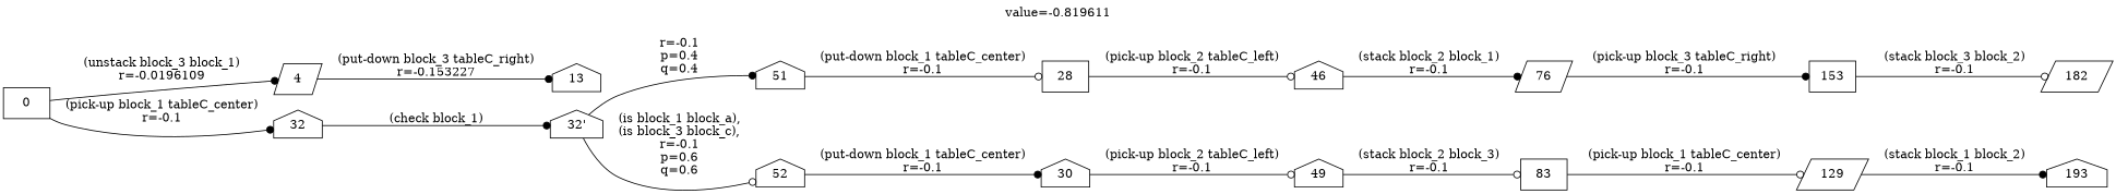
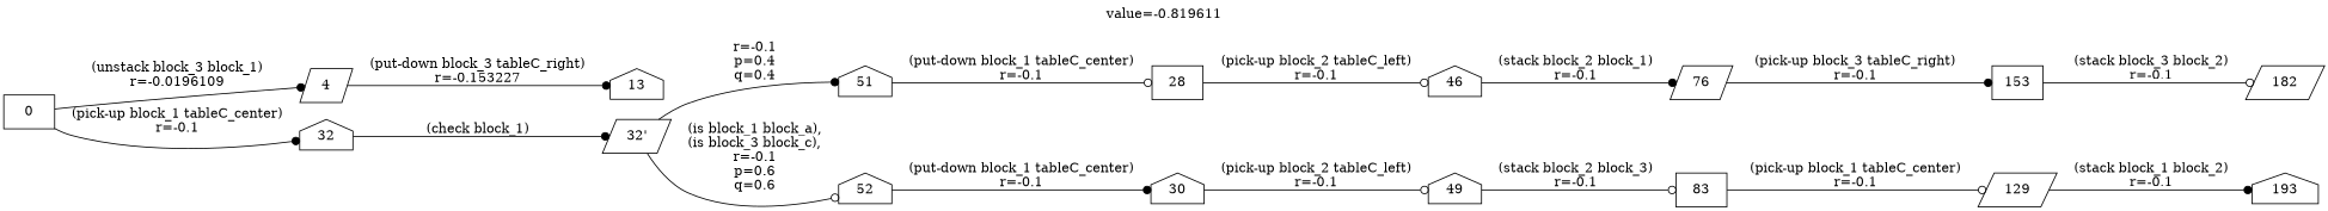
  digraph {
    label="value=-0.819611"
    labelloc=top
    rankdir=LR
    node [shape=house]
    edge [arrowhead=dot]
    0 [shape=box]
    4 [shape=parallelogram]
    32
    13
-   "32'"
+   "32'" [shape=parallelogram]
    51
    52
    28 [shape=box]
    30
    46
    76 [shape=parallelogram]
    n12 [label=153 shape=box]
    182 [shape=parallelogram]
    49
    83 [shape=box]
    129 [shape=parallelogram]
    193
    0 -> 4 [label="(unstack block_3 block_1)\nr=-0.0196109"]
    0 -> 32 [label="(pick-up block_1 tableC_center)\nr=-0.1"]
    4 -> 13 [label="(put-down block_3 tableC_right)\nr=-0.153227"]
    32 -> "32'" [label="(check block_1)"]
    "32'" -> 51 [label="\nr=-0.1\np=0.4\nq=0.4"]
    "32'" -> 52 [arrowhead=odot label="\n(is block_1 block_a),\n(is block_3 block_c),\nr=-0.1\np=0.6\nq=0.6"]
    51 -> 28 [arrowhead=odot label="(put-down block_1 tableC_center)\nr=-0.1"]
    52 -> 30 [label="(put-down block_1 tableC_center)\nr=-0.1"]
    28 -> 46 [arrowhead=odot label="(pick-up block_2 tableC_left)\nr=-0.1"]
    30 -> 49 [arrowhead=odot label="(pick-up block_2 tableC_left)\nr=-0.1"]
    46 -> 76 [label="(stack block_2 block_1)\nr=-0.1"]
    76 -> n12 [label="(pick-up block_3 tableC_right)\nr=-0.1"]
    n12 -> 182 [arrowhead=odot label="(stack block_3 block_2)\nr=-0.1"]
    49 -> 83 [arrowhead=odot label="(stack block_2 block_3)\nr=-0.1"]
    83 -> 129 [arrowhead=odot label="(pick-up block_1 tableC_center)\nr=-0.1"]
    129 -> 193 [label="(stack block_1 block_2)\nr=-0.1"]
  }
